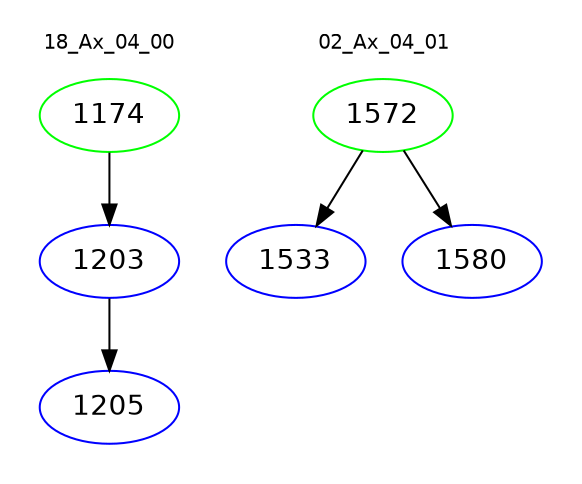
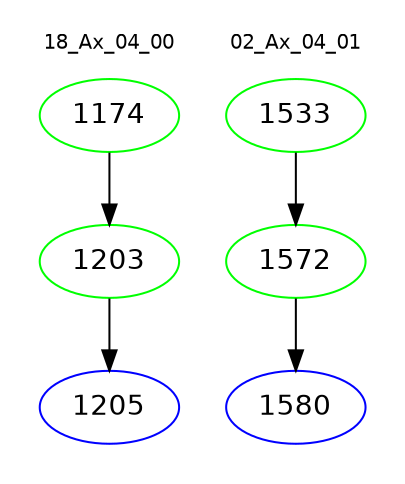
  digraph {
    fontname="DejaVu Sans"
    node [color=blue fontname="DejaVu Sans"]
    edge [color=black fontname="DejaVu Sans"]
-   n1 [label=1203]
+   n1 [color=green label=1203]
    n2 [label=1205]
    n3 [color=green label=1174]
    n4 [color=green label=1572]
-   n5 [label=1533]
+   n5 [color=green label=1533]
    n6 [label=1580]
    subgraph cluster_1 {
      color=white
      fontsize=10
      label="18_Ax_04_00"
      n1
      n2
      n3
    }
    subgraph cluster_2 {
      color=white
      fontsize=10
      label="02_Ax_04_01"
      n4
      n5
      n6
    }
    n1 -> n2
    n3 -> n1
-   n4 -> n5
+   n5 -> n4
    n4 -> n6
  }
